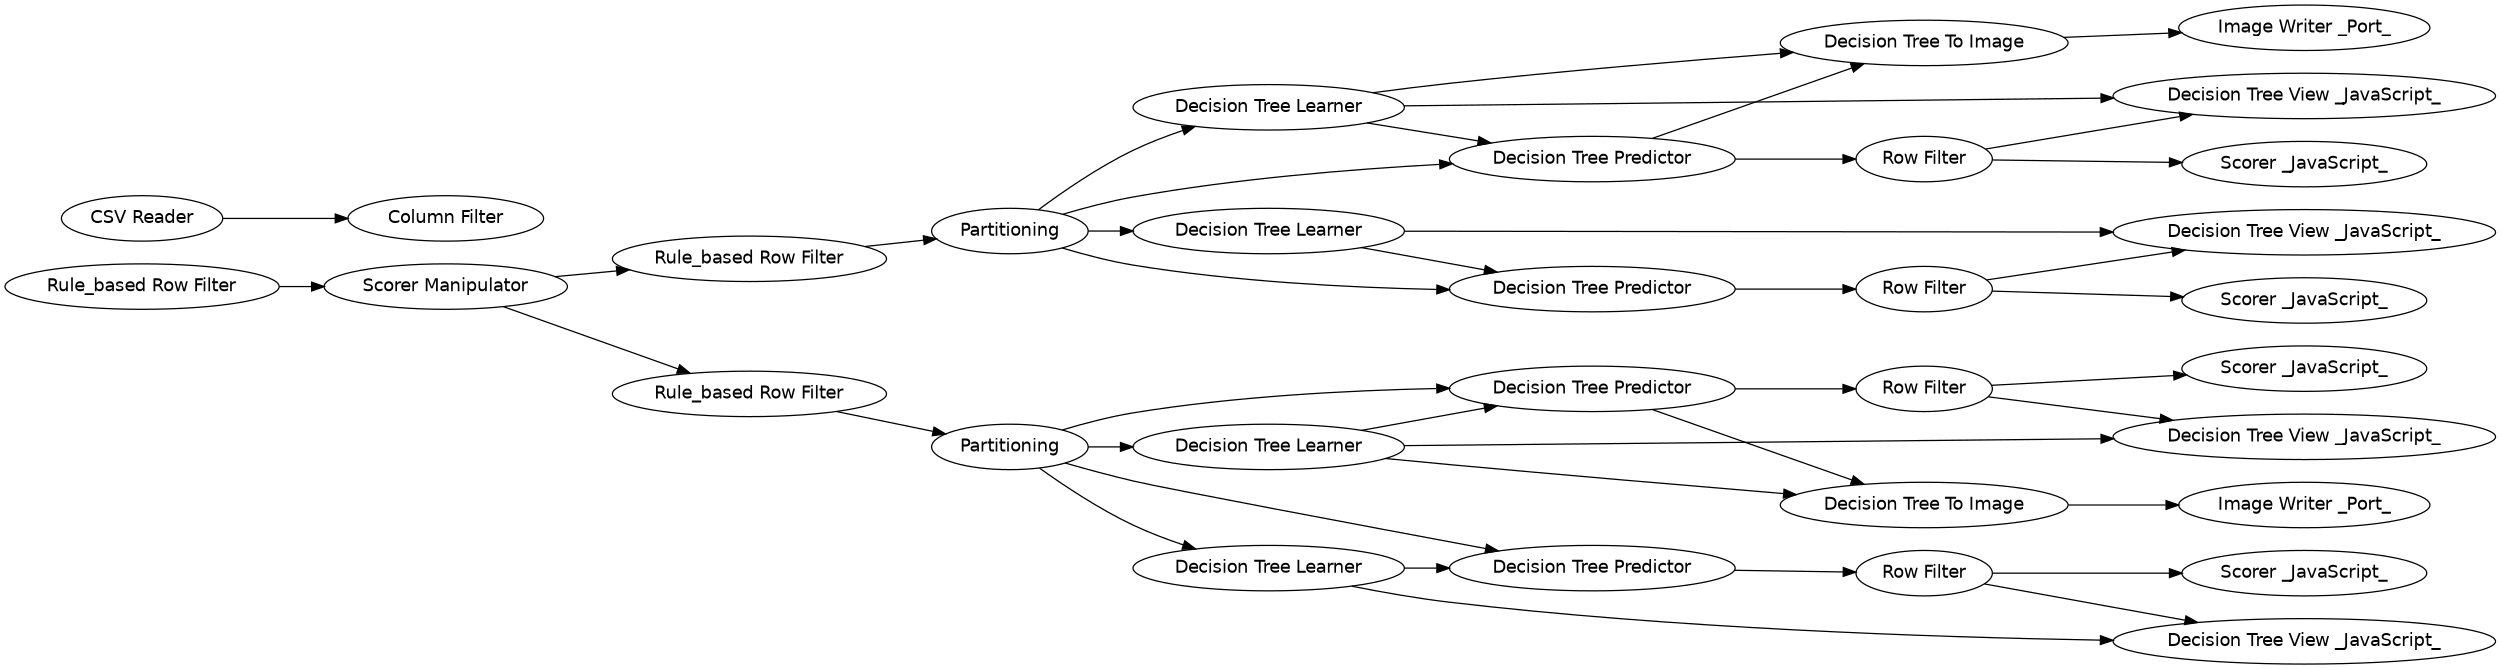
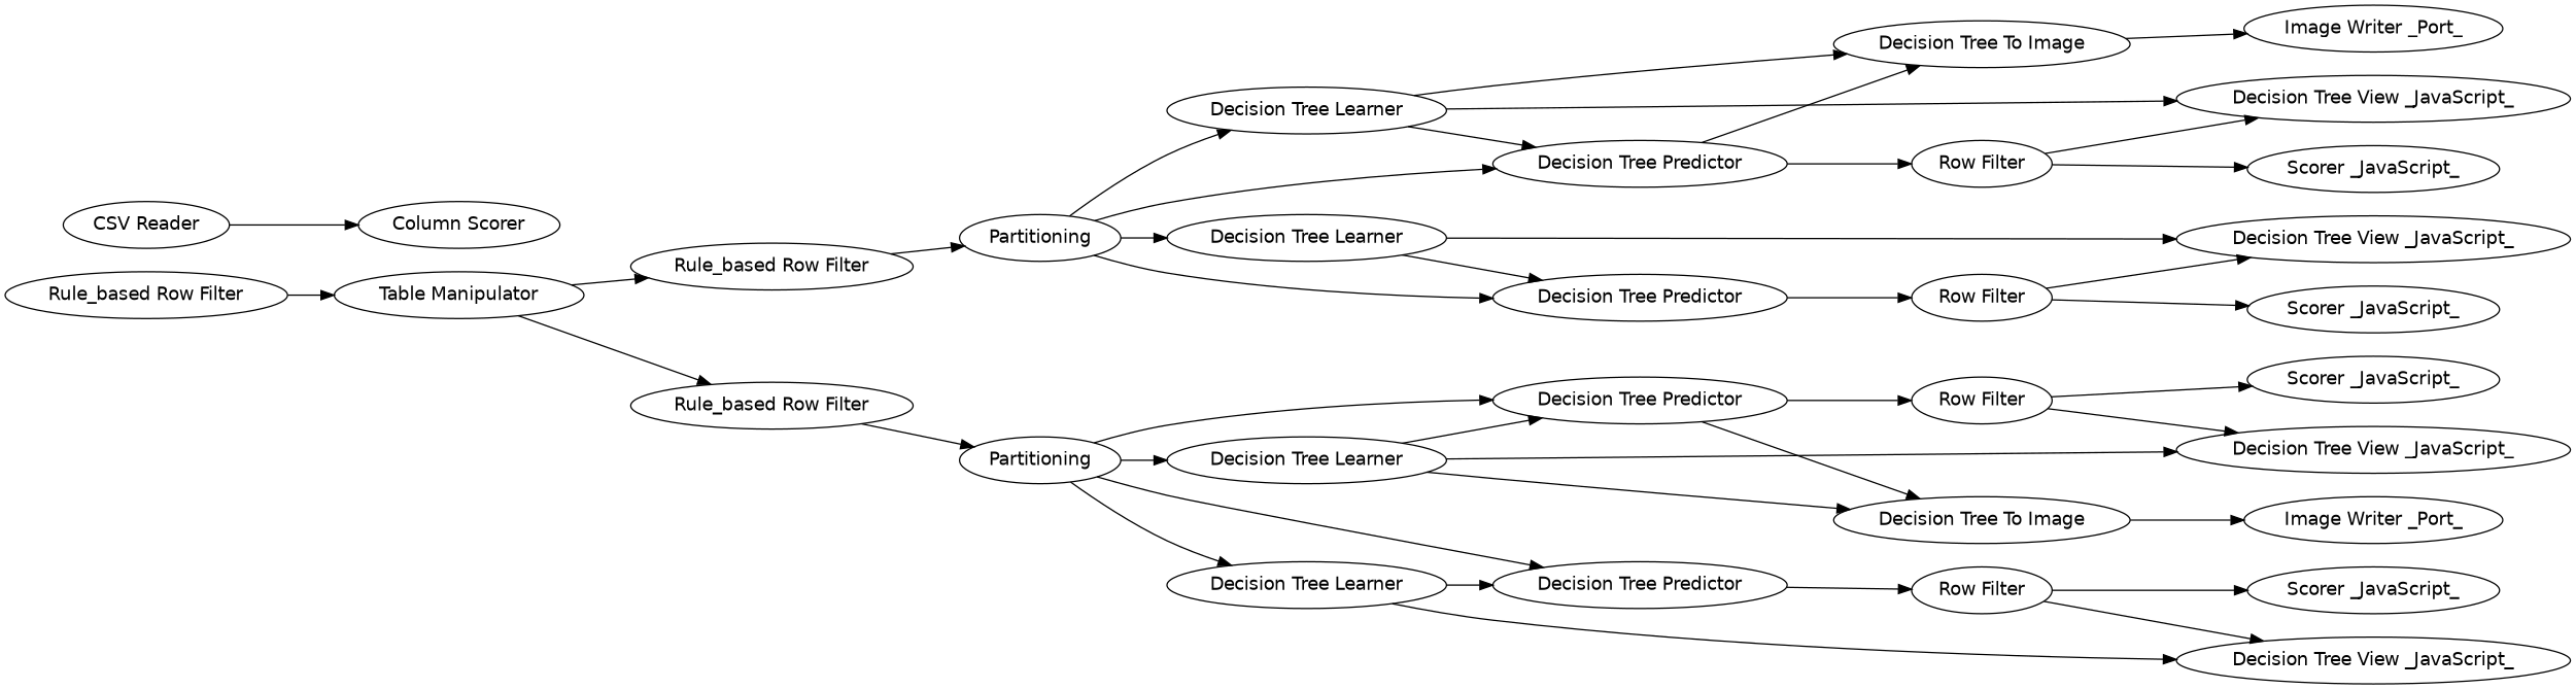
  digraph {
    fontname="DejaVu Sans"
    rankdir=LR
    node [fontname="DejaVu Sans"]
    edge [fontname="DejaVu Sans"]
    n1 [label=Partitioning]
    n2 [label="Decision Tree Learner"]
    n3 [label="Decision Tree Predictor"]
    n4 [label="Decision Tree Predictor"]
    n5 [label="Decision Tree Learner"]
    n6 [label="Decision Tree View _JavaScript_"]
    n7 [label="Decision Tree To Image"]
    n8 [label="Row Filter"]
    n9 [label="Row Filter"]
    n10 [label="Decision Tree View _JavaScript_"]
    n11 [label="Image Writer _Port_"]
    n12 [label="Scorer _JavaScript_"]
-   n13 [label="Column Filter"]
+   n13 [label="Column Scorer"]
    n14 [label="Rule_based Row Filter"]
-   n15 [label="Scorer Manipulator"]
+   n15 [label="Table Manipulator"]
    n16 [label="Rule_based Row Filter"]
    n17 [label="Rule_based Row Filter"]
    n18 [label="CSV Reader"]
    n19 [label="Scorer _JavaScript_"]
    n20 [label=Partitioning]
    n21 [label="Decision Tree Predictor"]
    n22 [label="Decision Tree Predictor"]
    n23 [label="Decision Tree Learner"]
    n24 [label="Decision Tree Learner"]
    n25 [label="Row Filter"]
    n26 [label="Decision Tree To Image"]
    n27 [label="Scorer _JavaScript_"]
    n28 [label="Decision Tree View _JavaScript_"]
    n29 [label="Image Writer _Port_"]
    n30 [label="Scorer _JavaScript_"]
    n31 [label="Row Filter"]
    n32 [label="Decision Tree View _JavaScript_"]
    n1 -> n2
    n1 -> n3
    n1 -> n4
    n1 -> n5
    n2 -> n3
    n2 -> n6
    n2 -> n7
    n3 -> n7
    n3 -> n8
    n4 -> n9
    n5 -> n4
    n5 -> n10
    n7 -> n11
    n8 -> n6
    n8 -> n12
    n9 -> n10
    n9 -> n19
    n14 -> n15
    n15 -> n16
    n15 -> n17
    n16 -> n1
    n17 -> n20
    n18 -> n13
    n20 -> n21
    n20 -> n22
    n20 -> n23
    n20 -> n24
    n21 -> n25
    n21 -> n26
    n22 -> n31
    n23 -> n22
    n23 -> n32
    n24 -> n21
    n24 -> n26
    n24 -> n28
    n25 -> n27
    n25 -> n28
    n26 -> n29
    n31 -> n30
    n31 -> n32
  }
